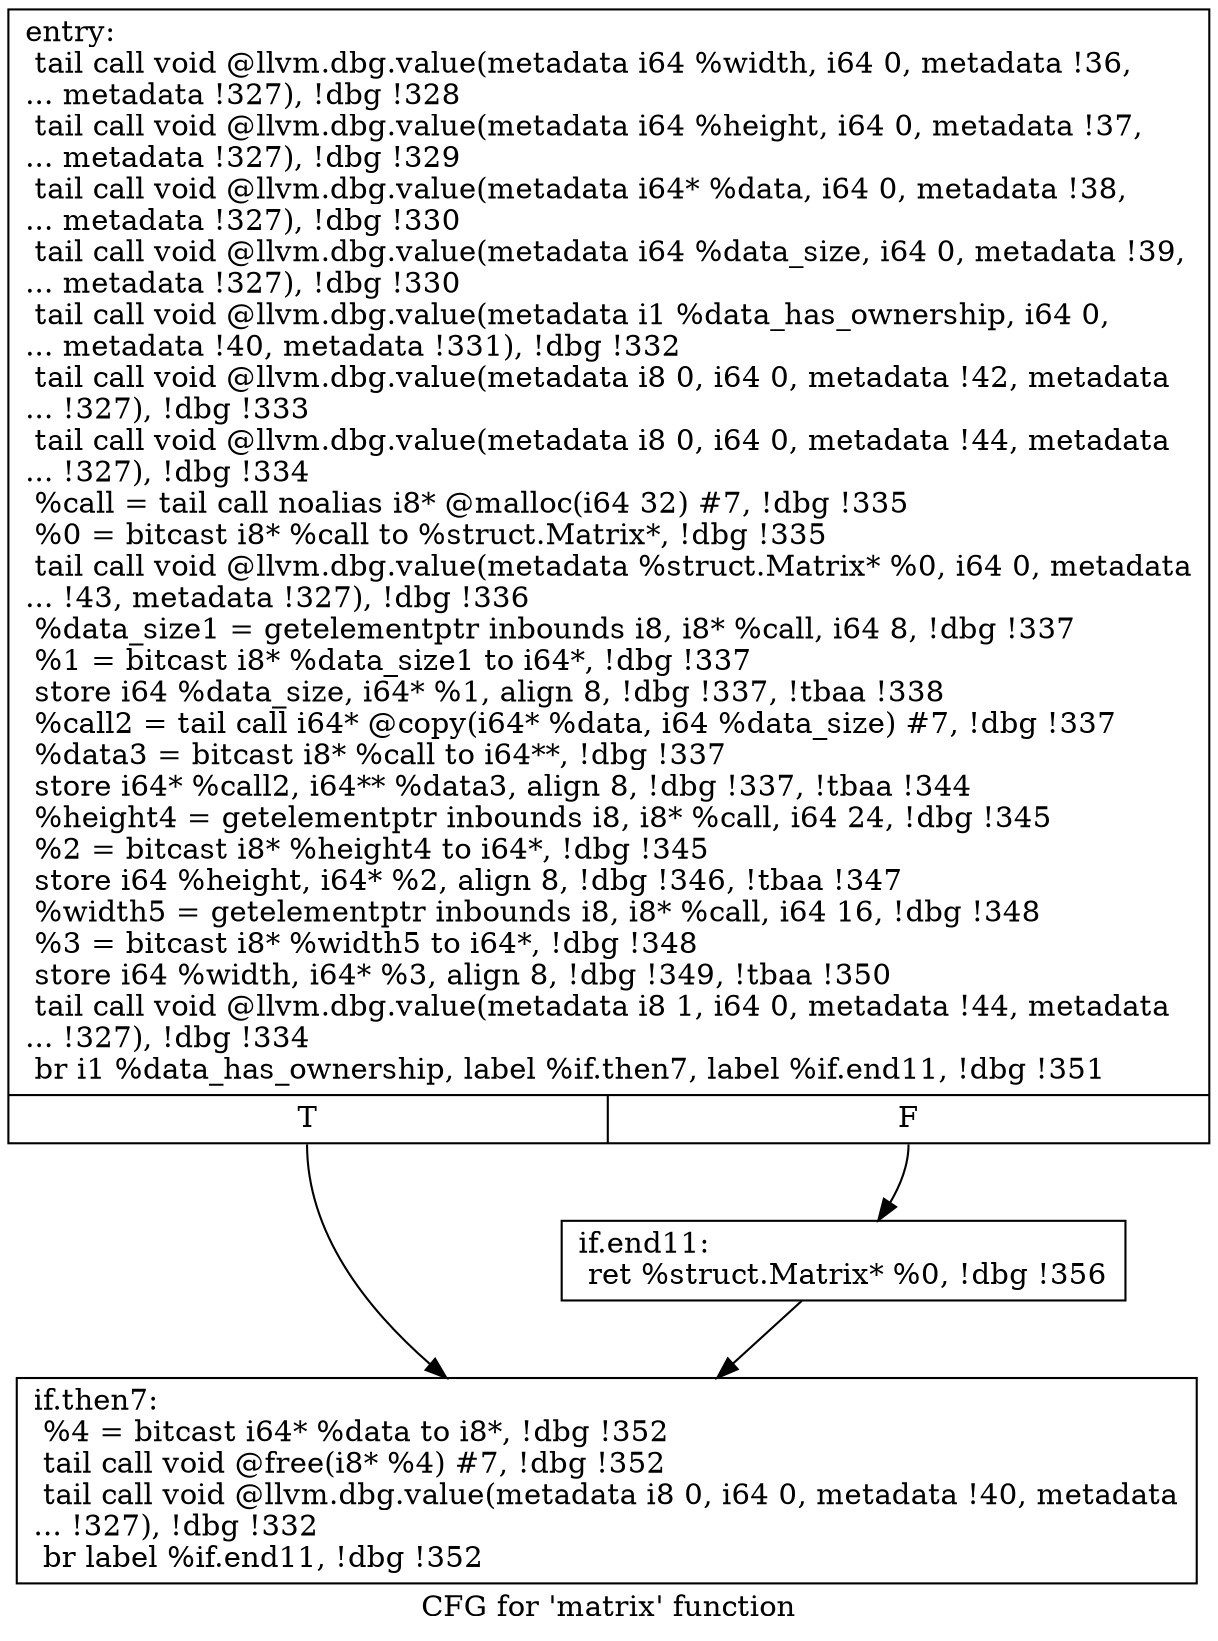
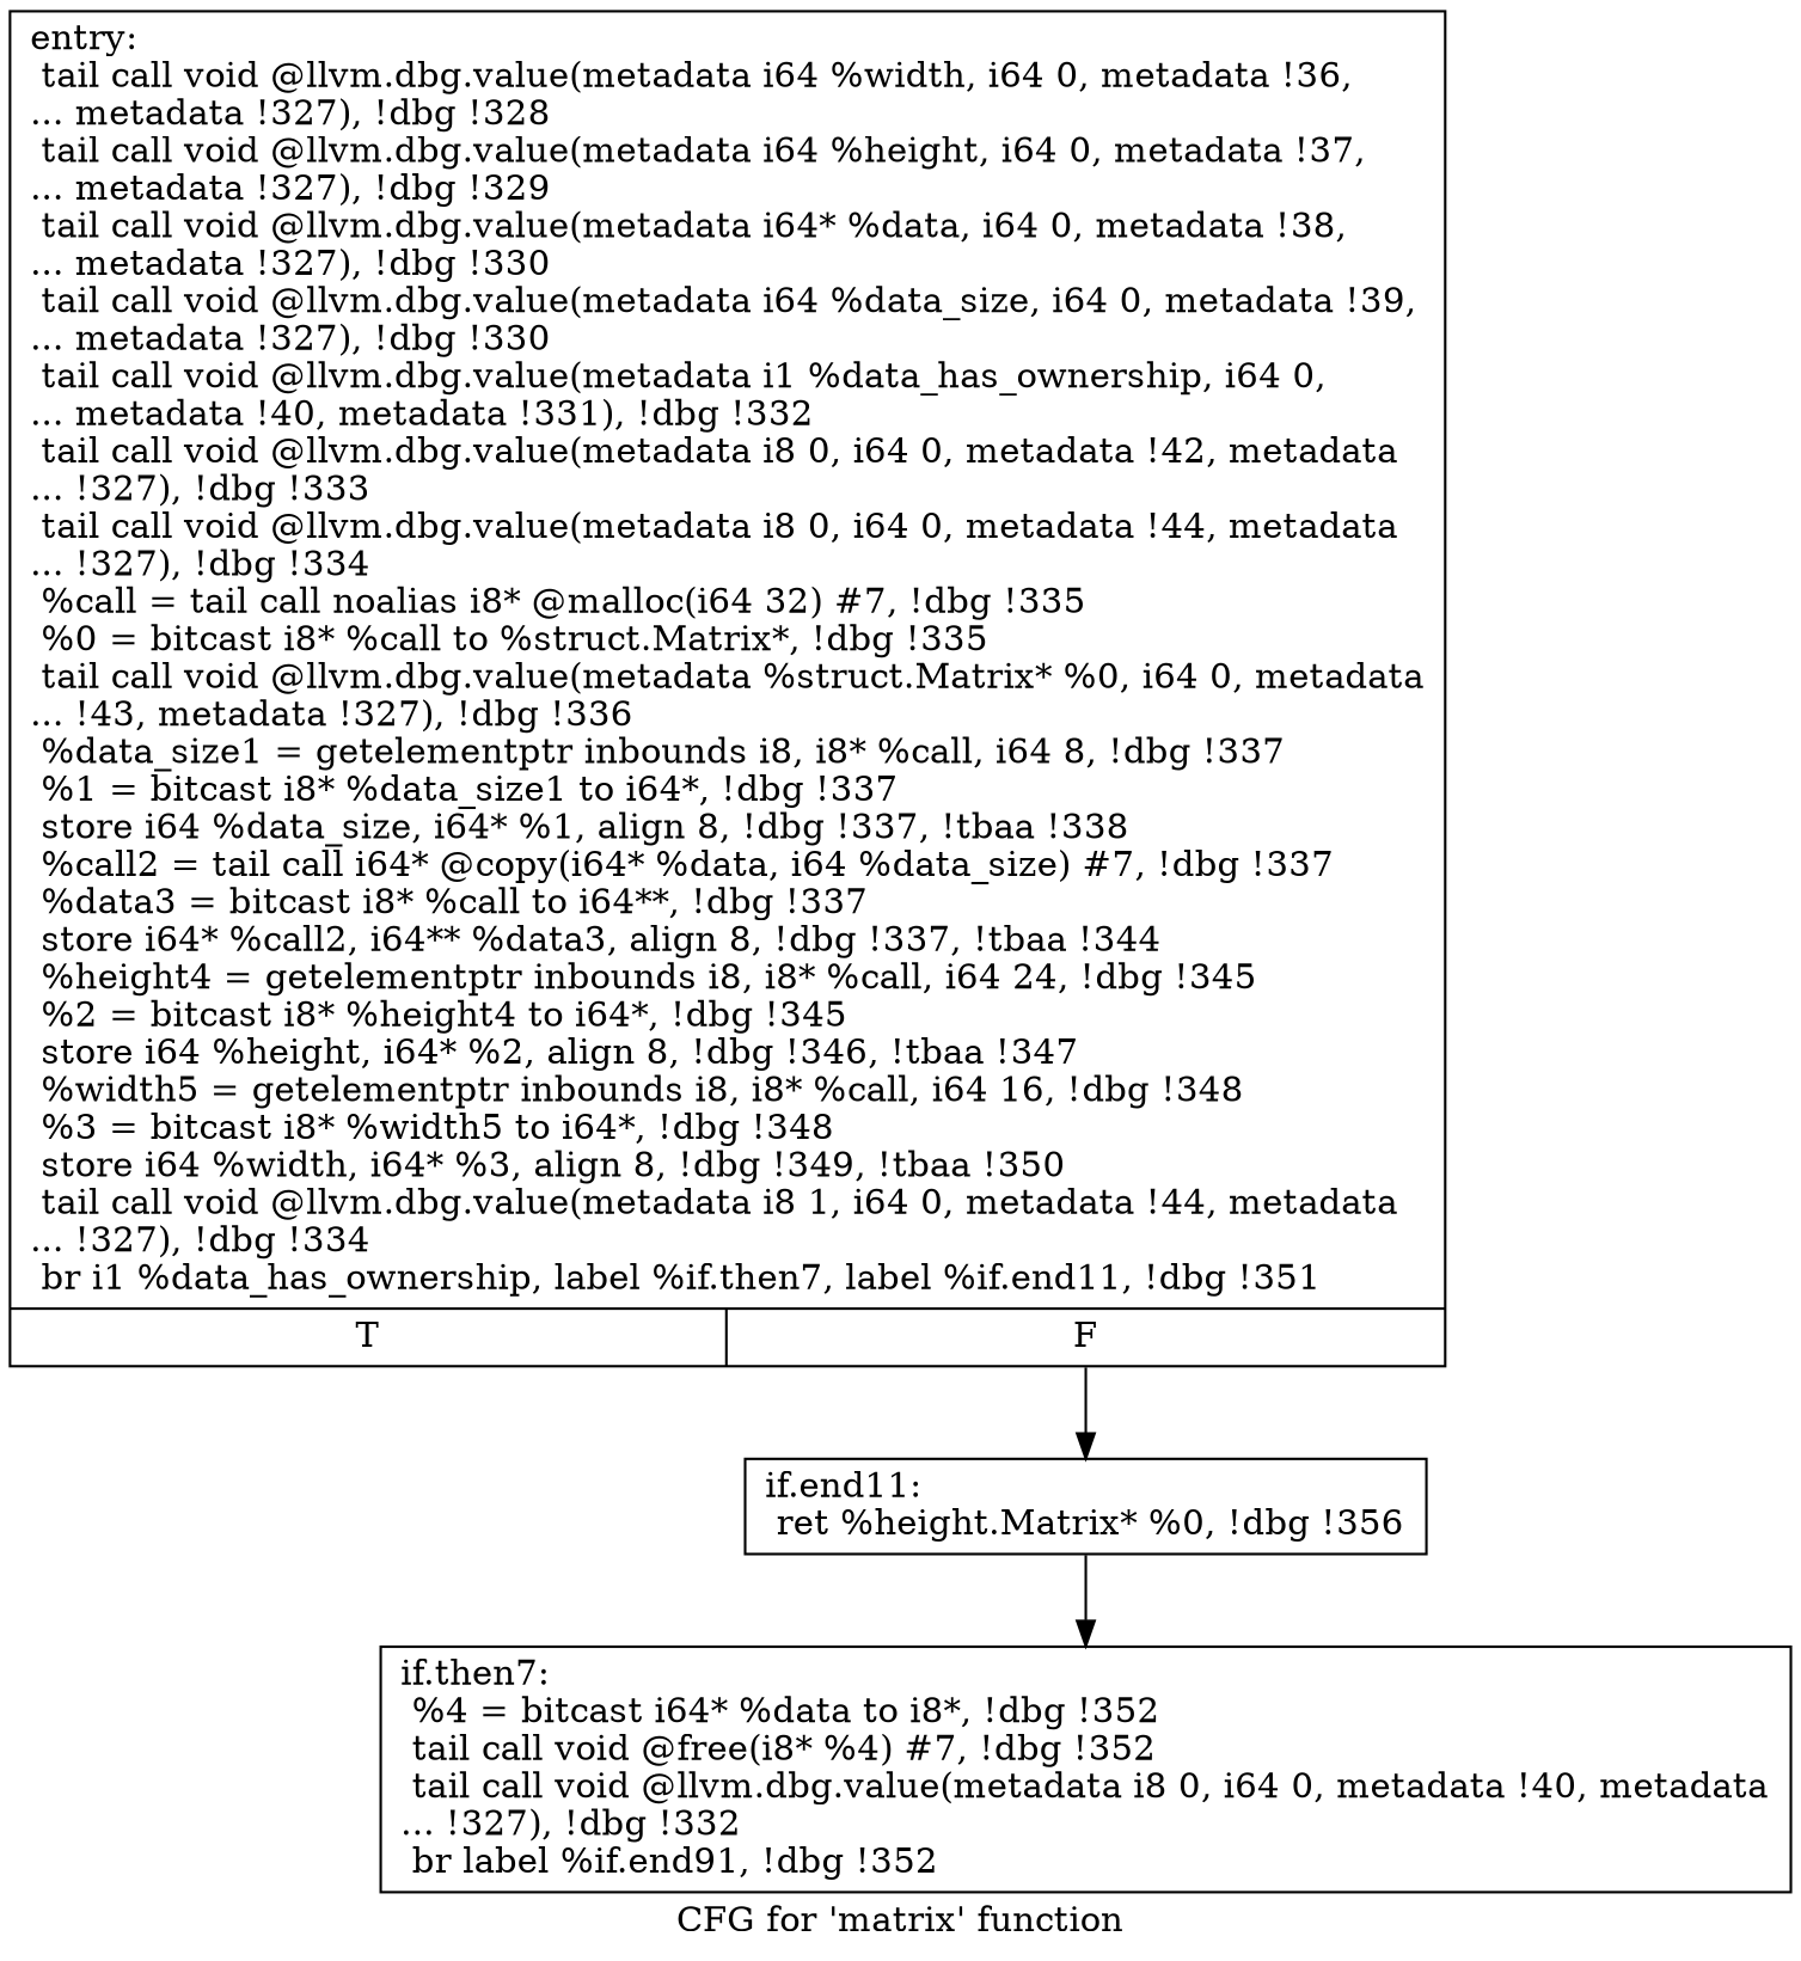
  digraph {
    label="CFG for 'matrix' function"
    node [shape=record]
    n1 [label="{entry:\l  tail call void @llvm.dbg.value(metadata i64 %width, i64 0, metadata !36,\l... metadata !327), !dbg !328\l  tail call void @llvm.dbg.value(metadata i64 %height, i64 0, metadata !37,\l... metadata !327), !dbg !329\l  tail call void @llvm.dbg.value(metadata i64* %data, i64 0, metadata !38,\l... metadata !327), !dbg !330\l  tail call void @llvm.dbg.value(metadata i64 %data_size, i64 0, metadata !39,\l... metadata !327), !dbg !330\l  tail call void @llvm.dbg.value(metadata i1 %data_has_ownership, i64 0,\l... metadata !40, metadata !331), !dbg !332\l  tail call void @llvm.dbg.value(metadata i8 0, i64 0, metadata !42, metadata\l... !327), !dbg !333\l  tail call void @llvm.dbg.value(metadata i8 0, i64 0, metadata !44, metadata\l... !327), !dbg !334\l  %call = tail call noalias i8* @malloc(i64 32) #7, !dbg !335\l  %0 = bitcast i8* %call to %struct.Matrix*, !dbg !335\l  tail call void @llvm.dbg.value(metadata %struct.Matrix* %0, i64 0, metadata\l... !43, metadata !327), !dbg !336\l  %data_size1 = getelementptr inbounds i8, i8* %call, i64 8, !dbg !337\l  %1 = bitcast i8* %data_size1 to i64*, !dbg !337\l  store i64 %data_size, i64* %1, align 8, !dbg !337, !tbaa !338\l  %call2 = tail call i64* @copy(i64* %data, i64 %data_size) #7, !dbg !337\l  %data3 = bitcast i8* %call to i64**, !dbg !337\l  store i64* %call2, i64** %data3, align 8, !dbg !337, !tbaa !344\l  %height4 = getelementptr inbounds i8, i8* %call, i64 24, !dbg !345\l  %2 = bitcast i8* %height4 to i64*, !dbg !345\l  store i64 %height, i64* %2, align 8, !dbg !346, !tbaa !347\l  %width5 = getelementptr inbounds i8, i8* %call, i64 16, !dbg !348\l  %3 = bitcast i8* %width5 to i64*, !dbg !348\l  store i64 %width, i64* %3, align 8, !dbg !349, !tbaa !350\l  tail call void @llvm.dbg.value(metadata i8 1, i64 0, metadata !44, metadata\l... !327), !dbg !334\l  br i1 %data_has_ownership, label %if.then7, label %if.end11, !dbg !351\l|{<s0>T|<s1>F}}"]
-   n2 [label="{if.then7:                                         \l  %4 = bitcast i64* %data to i8*, !dbg !352\l  tail call void @free(i8* %4) #7, !dbg !352\l  tail call void @llvm.dbg.value(metadata i8 0, i64 0, metadata !40, metadata\l... !327), !dbg !332\l  br label %if.end11, !dbg !352\l}"]
-   n3 [label="{if.end11:                                         \l  ret %struct.Matrix* %0, !dbg !356\l}"]
-   n1 -> n2 [tailport=s0]
+   n2 [label="{if.then7:                                         \l  %4 = bitcast i64* %data to i8*, !dbg !352\l  tail call void @free(i8* %4) #7, !dbg !352\l  tail call void @llvm.dbg.value(metadata i8 0, i64 0, metadata !40, metadata\l... !327), !dbg !332\l  br label %if.end91, !dbg !352\l}"]
+   n3 [label="{if.end11:                                         \l  ret %height.Matrix* %0, !dbg !356\l}"]
    n1 -> n3 [tailport=s1]
    n3 -> n2
  }
